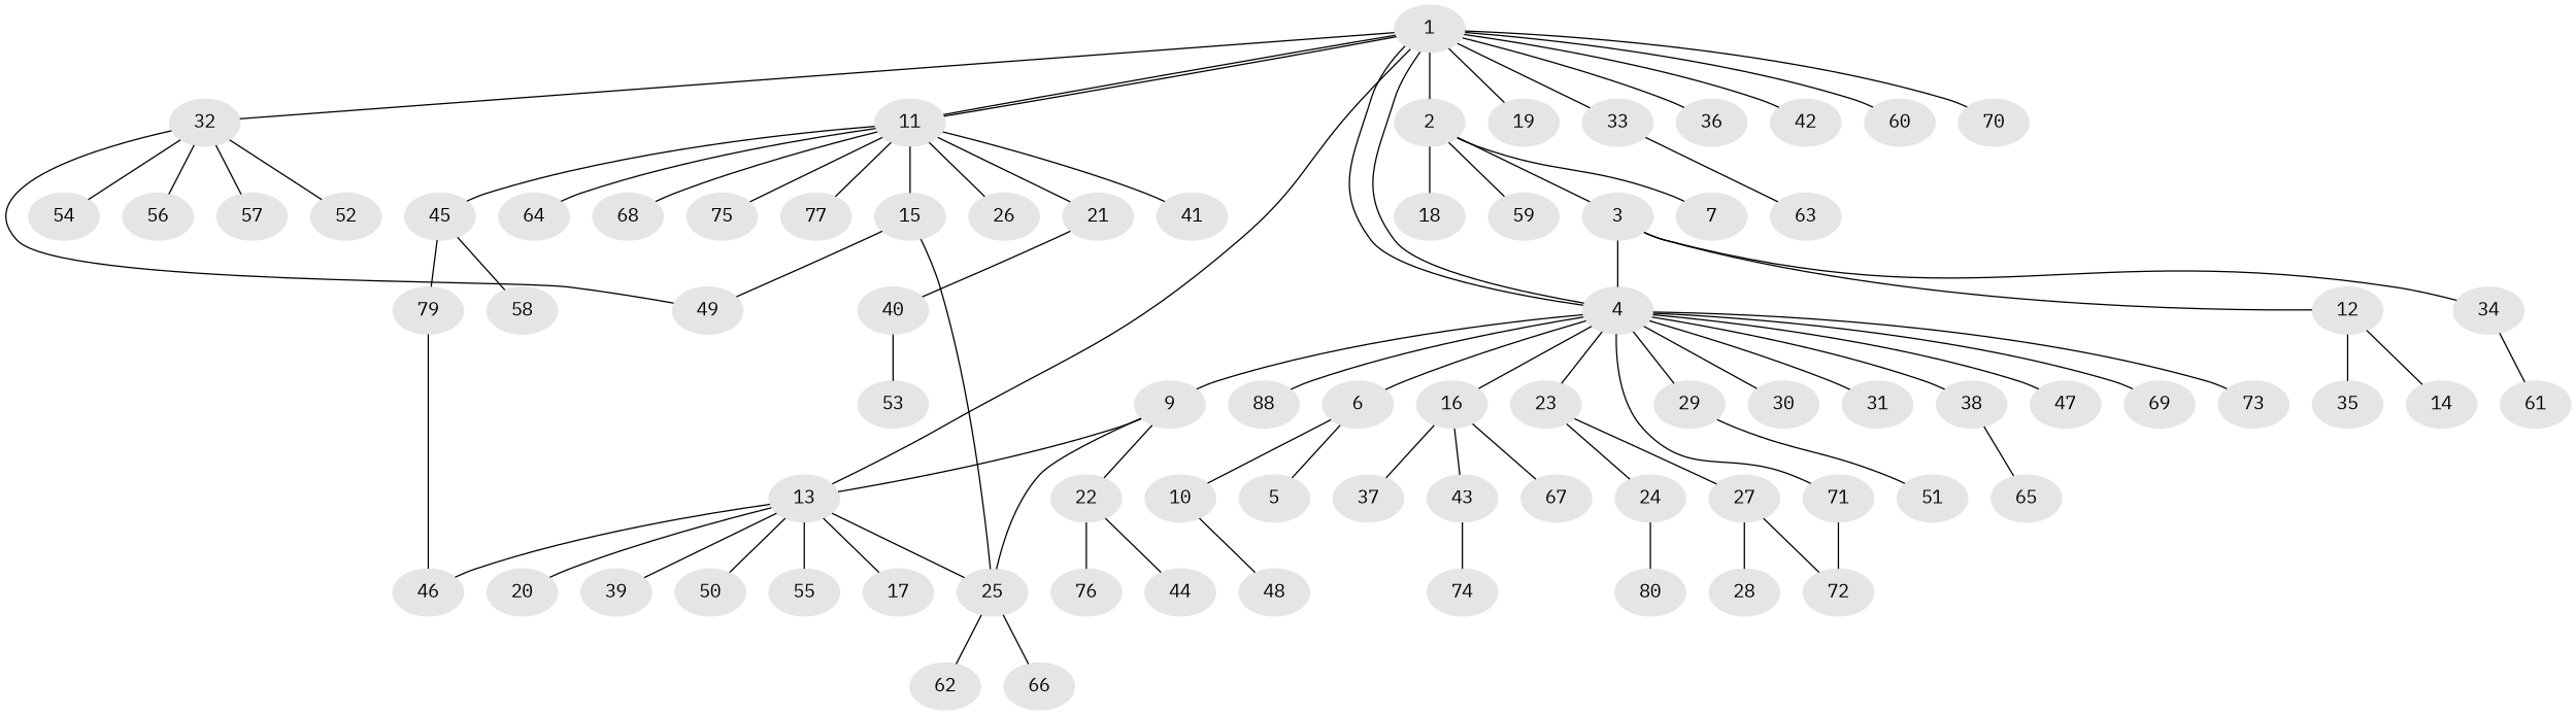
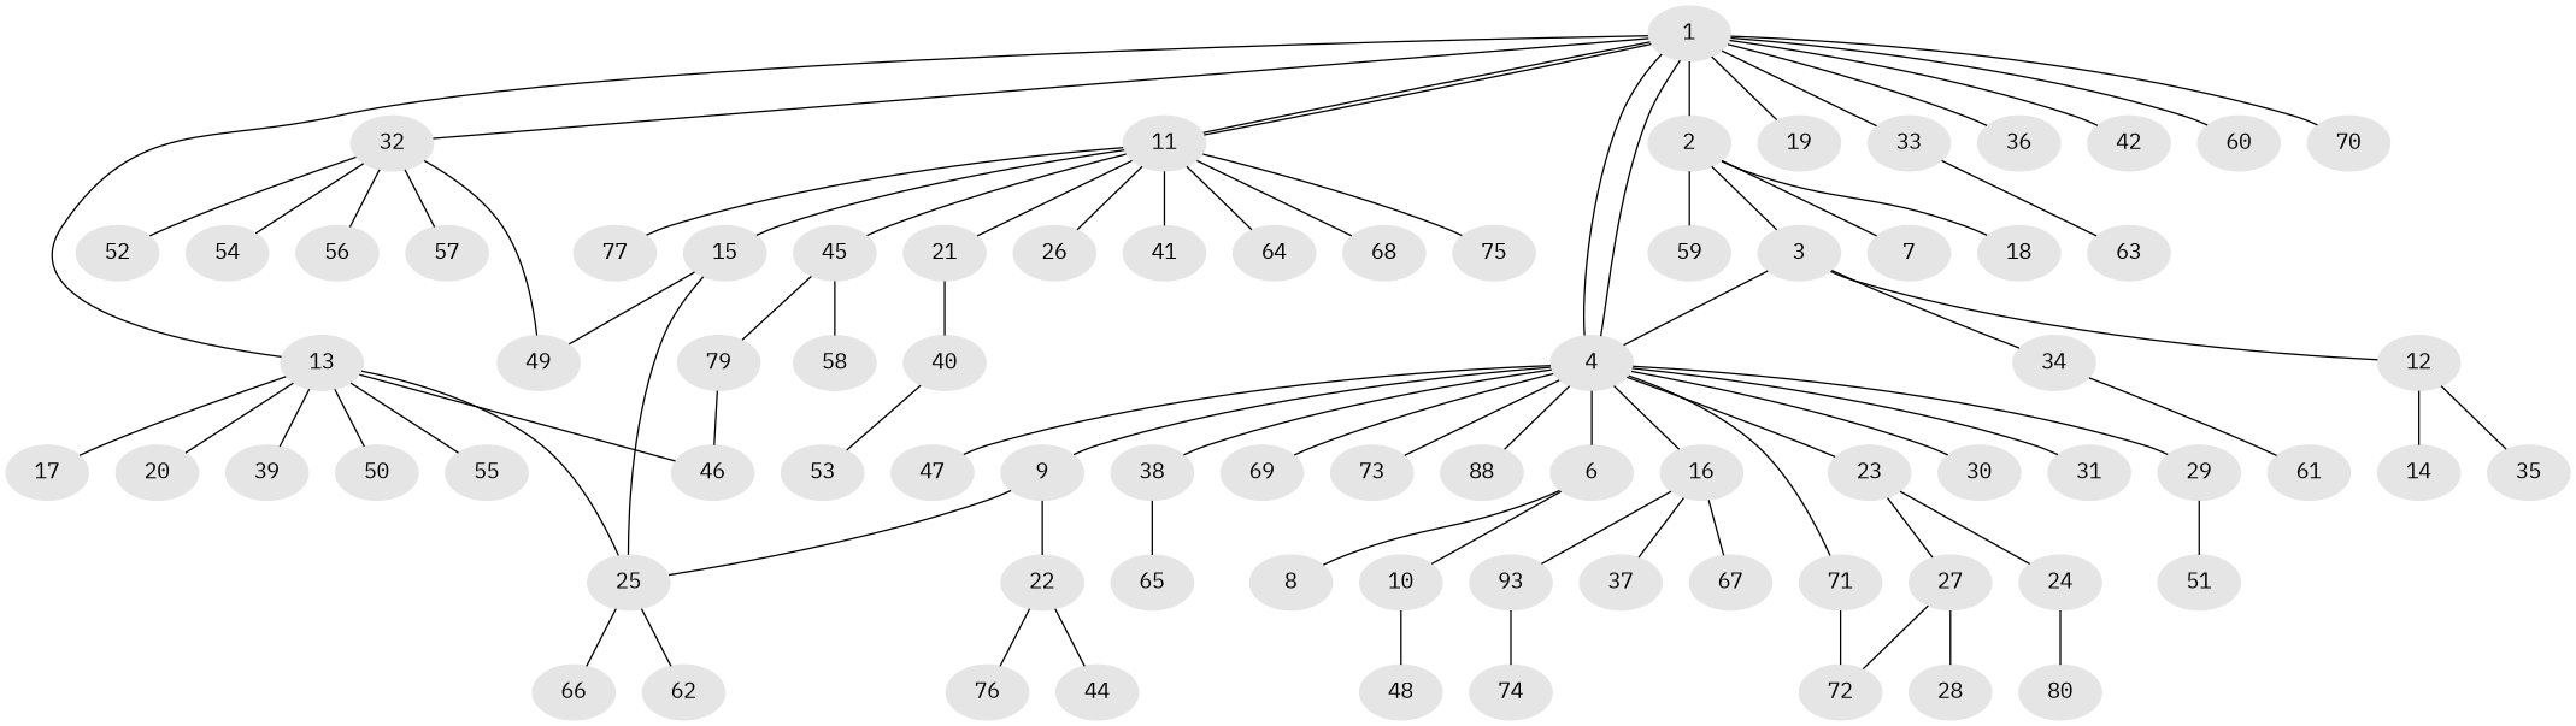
  graph {
    fontname="IBM Plex Mono"
    node [color=gray90 fontname="IBM Plex Mono" style=filled]
    edge [fontname="IBM Plex Mono"]
    1
    2
    4
    11
    13
    19
    32
    33
    36
    42
    60
    70
    3
    7
    18
    59
    6
    9
    16
    23
    29
    30
    31
    38
    47
    69
    71
    73
    n29 [label=88]
    15
    21
    26
    41
    45
    64
    68
    75
    77
    25
    46
    17
    20
    39
    50
    55
    49
    52
    54
    56
    57
    63
    12
    34
    14
    35
    61
-   8 [label=5]
+   8
    10
    22
-   43
+   43 [label=93]
    37
    67
    24
    27
    51
    65
    72
    48
    44
    76
    62
    66
    40
    58
    79
    74
    53
    80
    28
    1 -- 2
    1 -- 4
    1 -- 4
    1 -- 11
    1 -- 11
    1 -- 13
    1 -- 19
    1 -- 32
    1 -- 33
    1 -- 36
    1 -- 42
    1 -- 60
    1 -- 70
    2 -- 3
    2 -- 7
    2 -- 18
    2 -- 59
    4 -- 6
    4 -- 9
    4 -- 16
    4 -- 23
    4 -- 29
    4 -- 30
    4 -- 31
    4 -- 38
    4 -- 47
    4 -- 69
    4 -- 71
    4 -- 73
    4 -- n29
    11 -- 15
    11 -- 21
    11 -- 26
    11 -- 41
    11 -- 45
    11 -- 64
    11 -- 68
    11 -- 75
    11 -- 77
    13 -- 25
    13 -- 46
    13 -- 17
    13 -- 20
    13 -- 39
    13 -- 50
    13 -- 55
    32 -- 49
    32 -- 52
    32 -- 54
    32 -- 56
    32 -- 57
    33 -- 63
    3 -- 4
    3 -- 12
    3 -- 34
    6 -- 8
    6 -- 10
-   9 -- 13
    9 -- 25
    9 -- 22
    16 -- 43
    16 -- 37
    16 -- 67
    23 -- 24
    23 -- 27
    29 -- 51
    38 -- 65
    71 -- 72
    15 -- 25
    15 -- 49
    21 -- 40
    45 -- 58
    45 -- 79
    25 -- 62
    25 -- 66
    12 -- 14
    12 -- 35
    34 -- 61
    10 -- 48
    22 -- 44
    22 -- 76
    43 -- 74
    24 -- 80
    27 -- 72
    27 -- 28
    40 -- 53
    79 -- 46
  }
